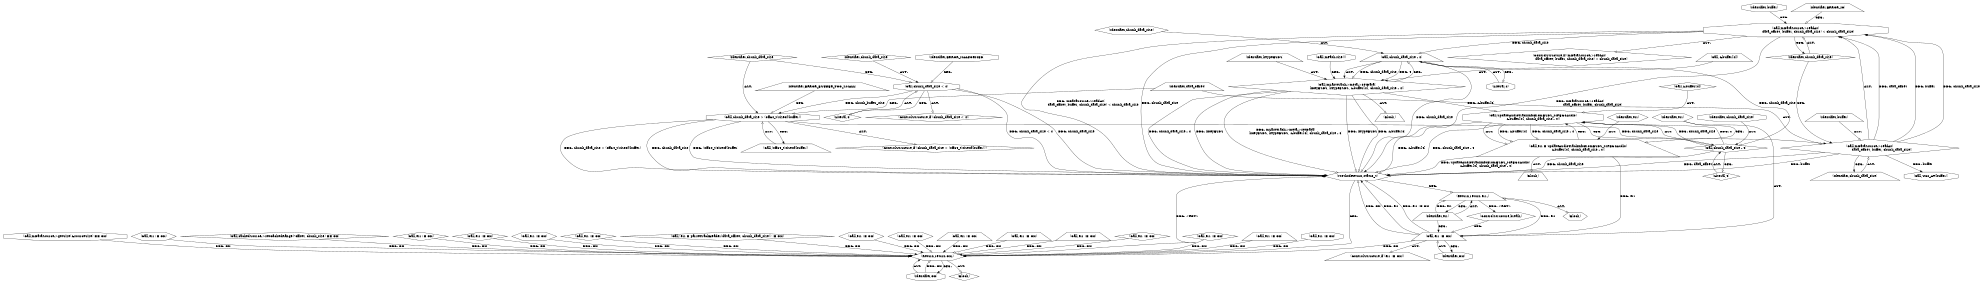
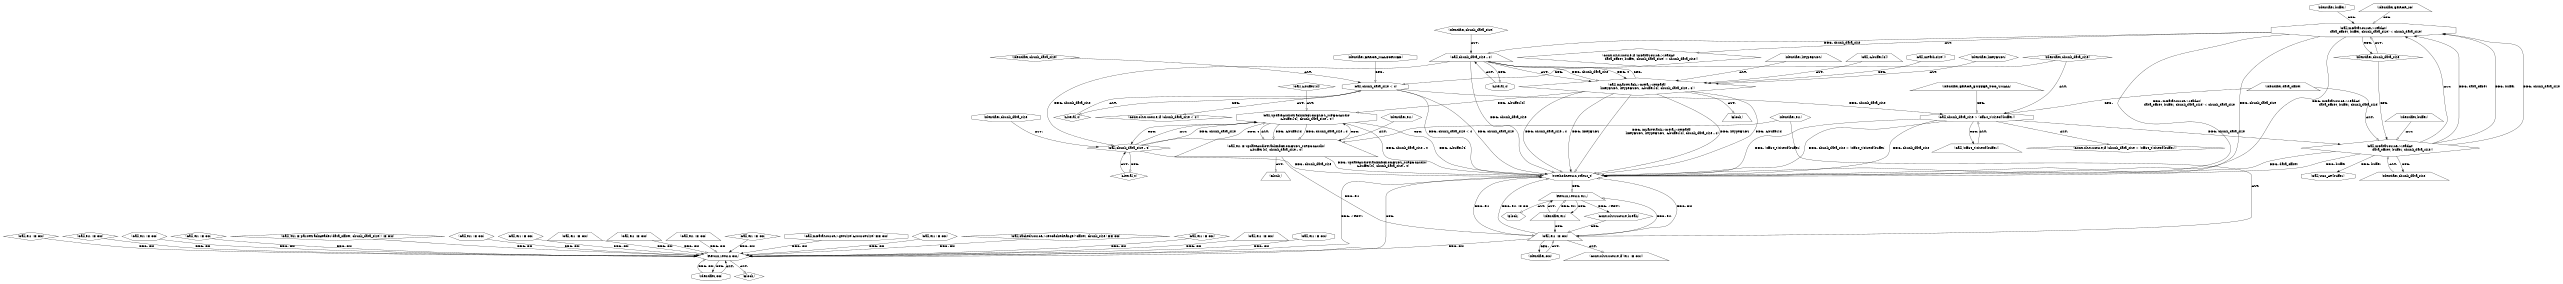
  digraph {
    node [shape=trapezium]
    edge [arrowhead=onormal]
    n1 [label="(Call,mDataSource->readAt(\n                        data_offset, buffer, chunk_data_size) < chunk_data_size)" shape=octagon]
    n2 [label="(Call,chunk_data_size - 4)"]
    n3 [label="(ControlStructure,if (mDataSource->readAt(\n                        data_offset, buffer, chunk_data_size) < chunk_data_size))" shape=diamond]
    n4 [label="(Identifier,chunk_data_size)" shape=diamond]
    n5 [label="(MethodReturn,status_t)" shape=hexagon]
    n6 [label="(Call,mLastTrack->meta->setData(\n                    kKeyESDS, kTypeESDS, &buffer[4], chunk_data_size - 4))" shape=diamond]
    n7 [label="(Call,chunk_data_size - 4)" shape=diamond]
    n8 [label="(Literal,4)" shape=octagon]
    n9 [label="(Call,mDataSource->readAt(\n                        data_offset, buffer, chunk_data_size))" shape=diamond]
    n10 [label="(Return,return err;)"]
    n11 [label="(Return,return OK;)" shape=hexagon]
    n12 [label="(Call,U32_AT(buffer))" shape=octagon]
    n13 [label="(Identifier,chunk_data_size)"]
    n14 [label="(Call,chunk_data_size > (off64_t)sizeof(buffer))" shape=octagon]
    n15 [label="(Call,(off64_t)sizeof(buffer))"]
    n16 [label="(ControlStructure,if (chunk_data_size > (off64_t)sizeof(buffer)))" shape=diamond]
    n17 [label="(Call,chunk_data_size < 4)" shape=octagon]
    n18 [label="(ControlStructure,if (chunk_data_size < 4))" shape=diamond]
    n19 [label="(Literal,4)" shape=diamond]
    n20 [label="(Call,updateAudioTrackInfoFromESDS_MPEG4Audio(\n &buffer[4], chunk_data_size - 4))" shape=octagon]
    n21 [label="(Block,)"]
    n22 [label="(Literal,4)" shape=diamond]
    n23 [label="(Call,err = updateAudioTrackInfoFromESDS_MPEG4Audio(\n &buffer[4], chunk_data_size - 4))"]
    n24 [label="(Call,err != OK)"]
    n25 [label="(Block,)"]
    n26 [label="(Identifier,OK)" shape=octagon]
    n27 [label="(ControlStructure,if (err != OK))"]
    n28 [label="(Identifier,err)"]
    n29 [label="(Block,)" shape=hexagon]
    n30 [label="(ControlStructure,break;)" shape=hexagon]
    n31 [label="(Identifier,OK)" shape=octagon]
    n32 [label="(Block,)" shape=diamond]
    n33 [label="(Identifier,chunk_data_size)" shape=hexagon]
    n34 [label="(Identifier,ERROR_BUFFER_TOO_SMALL)"]
    n35 [label="(Call,mPath.size())" shape=octagon]
    n36 [label="(Call,err != OK)" shape=diamond]
    n37 [label="(Call,err != OK)"]
    n38 [label="(Call,err != OK)" shape=octagon]
    n39 [label="(Call,mDataSource->getSize(&sourceSize) == OK)" shape=octagon]
    n40 [label="(Call,err != OK)" shape=hexagon]
    n41 [label="(Identifier,buffer)"]
    n42 [label="(Identifier,buffer)" shape=octagon]
    n43 [label="(Call,cachedSource->setCachedRange(*offset, chunk_size) == OK)" shape=diamond]
    n44 [label="(Call,err != OK)" shape=diamond]
    n45 [label="(Call,&buffer[4])" shape=diamond]
    n46 [label="(Call,&buffer[4])"]
    n47 [label="(Identifier,err)" shape=hexagon]
    n48 [label="(Call,err != OK)" shape=diamond]
    n49 [label="(Identifier,ERROR_MALFORMED)" shape=octagon]
    n50 [label="(Call,err != OK)" shape=hexagon]
    n51 [label="(Call,err != OK)" shape=diamond]
    n52 [label="(Call,(err = parseTrackHeader(data_offset, chunk_data_size)) != OK)" shape=diamond]
    n53 [label="(Call,err != OK)" shape=hexagon]
    n54 [label="(Identifier,ERROR_IO)"]
    n55 [label="(Identifier,data_offset)"]
+   n56 [label="(Identifier,kKeyESDS)" shape=hexagon]
    n57 [label="(Call,err != OK)" shape=hexagon]
    n58 [label="(Identifier,kTypeESDS)"]
    n59 [label="(Identifier,chunk_data_size)" shape=diamond]
    n60 [label="(Identifier,chunk_data_size)" shape=diamond]
    n61 [label="(Call,err != OK)"]
    n62 [label="(Call,err != OK)"]
    n63 [label="(Call,err != OK)"]
    n64 [label="(Identifier,err)" shape=hexagon]
    n65 [label="(Identifier,chunk_data_size)" shape=octagon]
    n66 [label="(Call,err != OK)" shape=diamond]
    n1 -> n2 [label="DDG: chunk_data_size"]
    n1 -> n3 [label="AST: "]
    n1 -> n4 [arrowhead=normal label="CFG: "]
    n1 -> n5 [arrowhead=normal label="DDG: mDataSource->readAt(\n                        data_offset, buffer, chunk_data_size) < chunk_data_size"]
    n1 -> n5 [arrowhead=normal label="DDG: chunk_data_size"]
    n1 -> n5 [arrowhead=normal label="DDG: mDataSource->readAt(\n                        data_offset, buffer, chunk_data_size)"]
    n2 -> n5 [label="DDG: chunk_data_size"]
    n2 -> n6 [arrowhead=normal label="AST: "]
    n2 -> n6 [label="DDG: chunk_data_size"]
    n2 -> n6 [arrowhead=normal label="DDG: 4"]
    n2 -> n7 [label="DDG: chunk_data_size"]
    n2 -> n8 [label="CFG: "]
    n4 -> n1 [label="AST: "]
    n4 -> n9 [arrowhead=normal label="CFG: "]
    n5 -> n10 [label="CFG: "]
    n5 -> n11 [arrowhead=normal label="CFG: "]
    n6 -> n2 [label="CFG: "]
    n6 -> n5 [label="DDG: chunk_data_size - 4"]
    n6 -> n5 [arrowhead=normal label="DDG: kKeyESDS"]
    n6 -> n5 [label="DDG: mLastTrack->meta->setData(\n                    kKeyESDS, kTypeESDS, &buffer[4], chunk_data_size - 4)"]
    n6 -> n5 [label="DDG: kTypeESDS"]
    n6 -> n5 [label="DDG: &buffer[4]"]
    n6 -> n20 [label="DDG: &buffer[4]"]
    n6 -> n21 [label="AST: "]
    n7 -> n5 [label="DDG: chunk_data_size"]
    n7 -> n20 [arrowhead=normal label="AST: "]
    n7 -> n20 [arrowhead=normal label="DDG: chunk_data_size"]
    n7 -> n20 [label="DDG: 4"]
    n7 -> n22 [label="CFG: "]
    n8 -> n2 [arrowhead=normal label="AST: "]
    n9 -> n1 [arrowhead=normal label="AST: "]
    n9 -> n1 [arrowhead=normal label="DDG: data_offset"]
    n9 -> n1 [arrowhead=normal label="DDG: buffer"]
    n9 -> n1 [arrowhead=normal label="DDG: chunk_data_size"]
    n9 -> n5 [arrowhead=normal label="DDG: data_offset"]
    n9 -> n5 [arrowhead=normal label="DDG: buffer"]
    n9 -> n12 [arrowhead=normal label="DDG: buffer"]
    n9 -> n13 [arrowhead=normal label="CFG: "]
    n10 -> n28 [arrowhead=normal label="CFG: "]
    n10 -> n29 [label="AST: "]
    n10 -> n30 [arrowhead=normal label="DDG: <RET>"]
    n11 -> n5 [label="DDG: <RET>"]
    n11 -> n31 [arrowhead=normal label="CFG: "]
    n11 -> n32 [label="AST: "]
    n13 -> n9 [label="AST: "]
    n14 -> n5 [arrowhead=normal label="DDG: (off64_t)sizeof(buffer)"]
    n14 -> n5 [label="DDG: chunk_data_size > (off64_t)sizeof(buffer)"]
    n14 -> n5 [label="DDG: chunk_data_size"]
    n14 -> n9 [arrowhead=normal label="DDG: chunk_data_size"]
    n14 -> n15 [arrowhead=normal label="CFG: "]
    n14 -> n16 [label="AST: "]
    n15 -> n14 [label="AST: "]
    n17 -> n5 [label="DDG: chunk_data_size < 4"]
    n17 -> n5 [arrowhead=normal label="DDG: chunk_data_size"]
-   n17 -> n14 [arrowhead=normal label="DDG: chunk_buffer_size"]
+   n17 -> n14 [arrowhead=normal label="DDG: chunk_data_size"]
    n17 -> n18 [label="AST: "]
    n17 -> n19 [label="CFG: "]
    n19 -> n17 [label="AST: "]
    n20 -> n5 [label="DDG: &buffer[4]"]
    n20 -> n5 [label="DDG: chunk_data_size - 4"]
    n20 -> n7 [arrowhead=normal label="CFG: "]
    n20 -> n23 [label="AST: "]
    n20 -> n23 [label="DDG: &buffer[4]"]
    n20 -> n23 [label="DDG: chunk_data_size - 4"]
    n22 -> n7 [arrowhead=normal label="AST: "]
    n23 -> n5 [label="DDG: updateAudioTrackInfoFromESDS_MPEG4Audio(\n &buffer[4], chunk_data_size - 4)"]
    n23 -> n20 [arrowhead=normal label="CFG: "]
    n23 -> n24 [label="DDG: err"]
    n23 -> n25 [label="AST: "]
    n24 -> n5 [label="DDG: OK"]
    n24 -> n5 [arrowhead=normal label="DDG: err"]
    n24 -> n5 [label="DDG: err != OK"]
    n24 -> n10 [label="DDG: err"]
    n24 -> n11 [label="DDG: OK"]
    n24 -> n26 [arrowhead=normal label="CFG: "]
    n24 -> n27 [label="AST: "]
    n26 -> n24 [label="AST: "]
    n28 -> n10 [arrowhead=normal label="AST: "]
    n28 -> n10 [label="DDG: err"]
    n28 -> n24 [arrowhead=normal label="CFG: "]
    n30 -> n24 [label="CFG: "]
    n31 -> n11 [arrowhead=normal label="AST: "]
    n31 -> n11 [label="DDG: OK"]
    n33 -> n2 [arrowhead=normal label="AST: "]
    n34 -> n14 [label="CFG: "]
    n35 -> n6 [arrowhead=normal label="CFG: "]
    n36 -> n11 [label="DDG: OK"]
    n37 -> n11 [label="DDG: OK"]
    n38 -> n11 [arrowhead=normal label="DDG: OK"]
    n39 -> n11 [arrowhead=normal label="DDG: OK"]
    n40 -> n11 [label="DDG: OK"]
    n41 -> n9 [label="AST: "]
    n42 -> n1 [arrowhead=normal label="CFG: "]
    n43 -> n11 [arrowhead=normal label="DDG: OK"]
    n44 -> n11 [arrowhead=normal label="DDG: OK"]
    n45 -> n20 [label="AST: "]
    n46 -> n6 [arrowhead=normal label="AST: "]
    n47 -> n23 [arrowhead=normal label="AST: "]
    n48 -> n11 [label="DDG: OK"]
    n49 -> n17 [label="CFG: "]
    n50 -> n11 [arrowhead=normal label="DDG: OK"]
    n51 -> n11 [arrowhead=normal label="DDG: OK"]
    n52 -> n11 [arrowhead=normal label="DDG: OK"]
    n53 -> n11 [arrowhead=normal label="DDG: OK"]
    n54 -> n1 [label="CFG: "]
    n55 -> n9 [label="AST: "]
    n55 -> n14 [label="CFG: "]
+   n56 -> n6 [arrowhead=normal label="AST: "]
    n57 -> n11 [label="DDG: OK"]
    n58 -> n6 [arrowhead=normal label="AST: "]
    n59 -> n14 [arrowhead=normal label="AST: "]
    n59 -> n17 [label="CFG: "]
    n60 -> n17 [arrowhead=normal label="AST: "]
    n61 -> n11 [arrowhead=normal label="DDG: OK"]
    n62 -> n11 [label="DDG: OK"]
    n63 -> n11 [label="DDG: OK"]
    n64 -> n23 [label="CFG: "]
    n64 -> n24 [arrowhead=normal label="AST: "]
    n65 -> n7 [arrowhead=normal label="AST: "]
    n66 -> n11 [arrowhead=normal label="DDG: OK"]
  }
